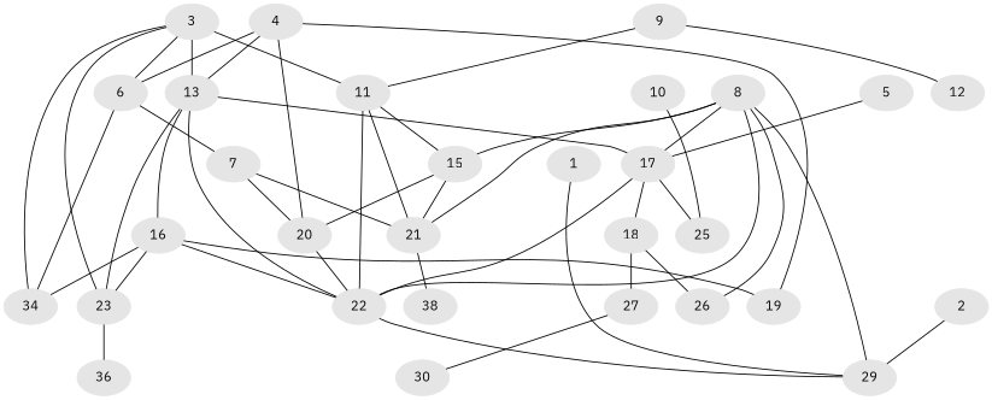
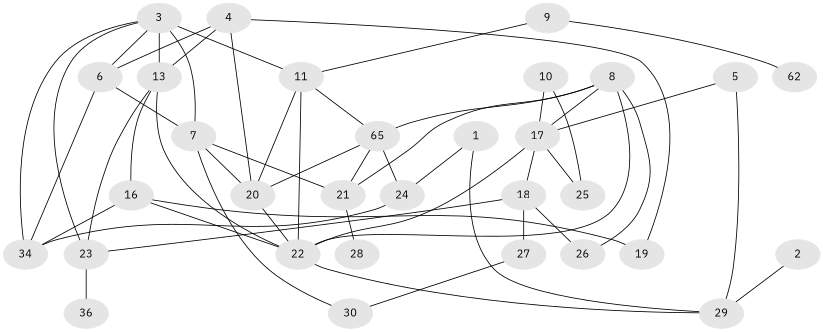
  graph {
    fontname="IBM Plex Sans"
    node [color=gray90 fontname="IBM Plex Sans" style=filled]
    edge [fontname="IBM Plex Sans" weight=1.0]
    1
+   24
    29
    34
    2
    3
    6
    7
    11
    13
    23
    20
    21
    30
-   15
+   15 [label=65]
    22
    17
    16
    36
    4
    19
    5
    25
    18
-   28 [label=38]
+   28
    8
    26
    9
-   12
+   12 [label=62]
    10
    27
+   1 -- 24
    1 -- 29
+   24 -- 34
    2 -- 29
    3 -- 34
    3 -- 6
+   3 -- 7
    3 -- 11 [weight=2.0]
    3 -- 13 [weight=2.0]
    3 -- 23 [weight=2.0]
    6 -- 34
    6 -- 7
    7 -- 20
    7 -- 21
-   11 -- 21
+   7 -- 30
+   11 -- 20
    11 -- 15
    11 -- 22 [weight=2.0]
    13 -- 23
    13 -- 22
-   13 -- 17
+   10 -- 17
    13 -- 16
    23 -- 36
    20 -- 22
    21 -- 28
+   15 -- 24
    15 -- 20
    15 -- 21
    22 -- 29
    17 -- 22
    17 -- 25
    17 -- 18
    16 -- 34
-   16 -- 23
+   18 -- 23
    16 -- 22
    16 -- 19 [weight=2.0]
    4 -- 6
    4 -- 13
    4 -- 20
    4 -- 19
    5 -- 17
    18 -- 26
    18 -- 27
-   8 -- 29
+   5 -- 29
    8 -- 21
    8 -- 15
    8 -- 22
    8 -- 17
    8 -- 26
    9 -- 11
    9 -- 12
    10 -- 25
    27 -- 30
  }
